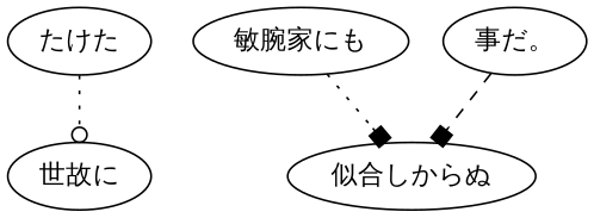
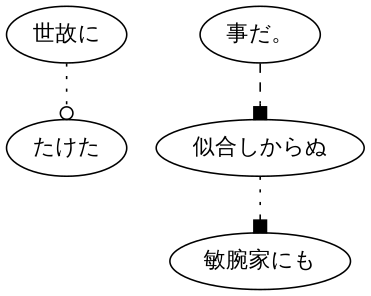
  digraph {
    fontname="Noto Sans"
    node [fontname="Noto Sans"]
    edge [arrowhead=box fontname="Noto Sans" style=dotted]
    n1 [label="世故に"]
    n2 [label="たけた"]
    n3 [label="敏腕家にも"]
    n4 [label="似合しからぬ"]
    n5 [label="事だ。"]
-   n2 -> n1 [arrowhead=odot]
-   n3 -> n4
+   n1 -> n2 [arrowhead=odot]
+   n4 -> n3
    n5 -> n4 [style=dashed]
  }
